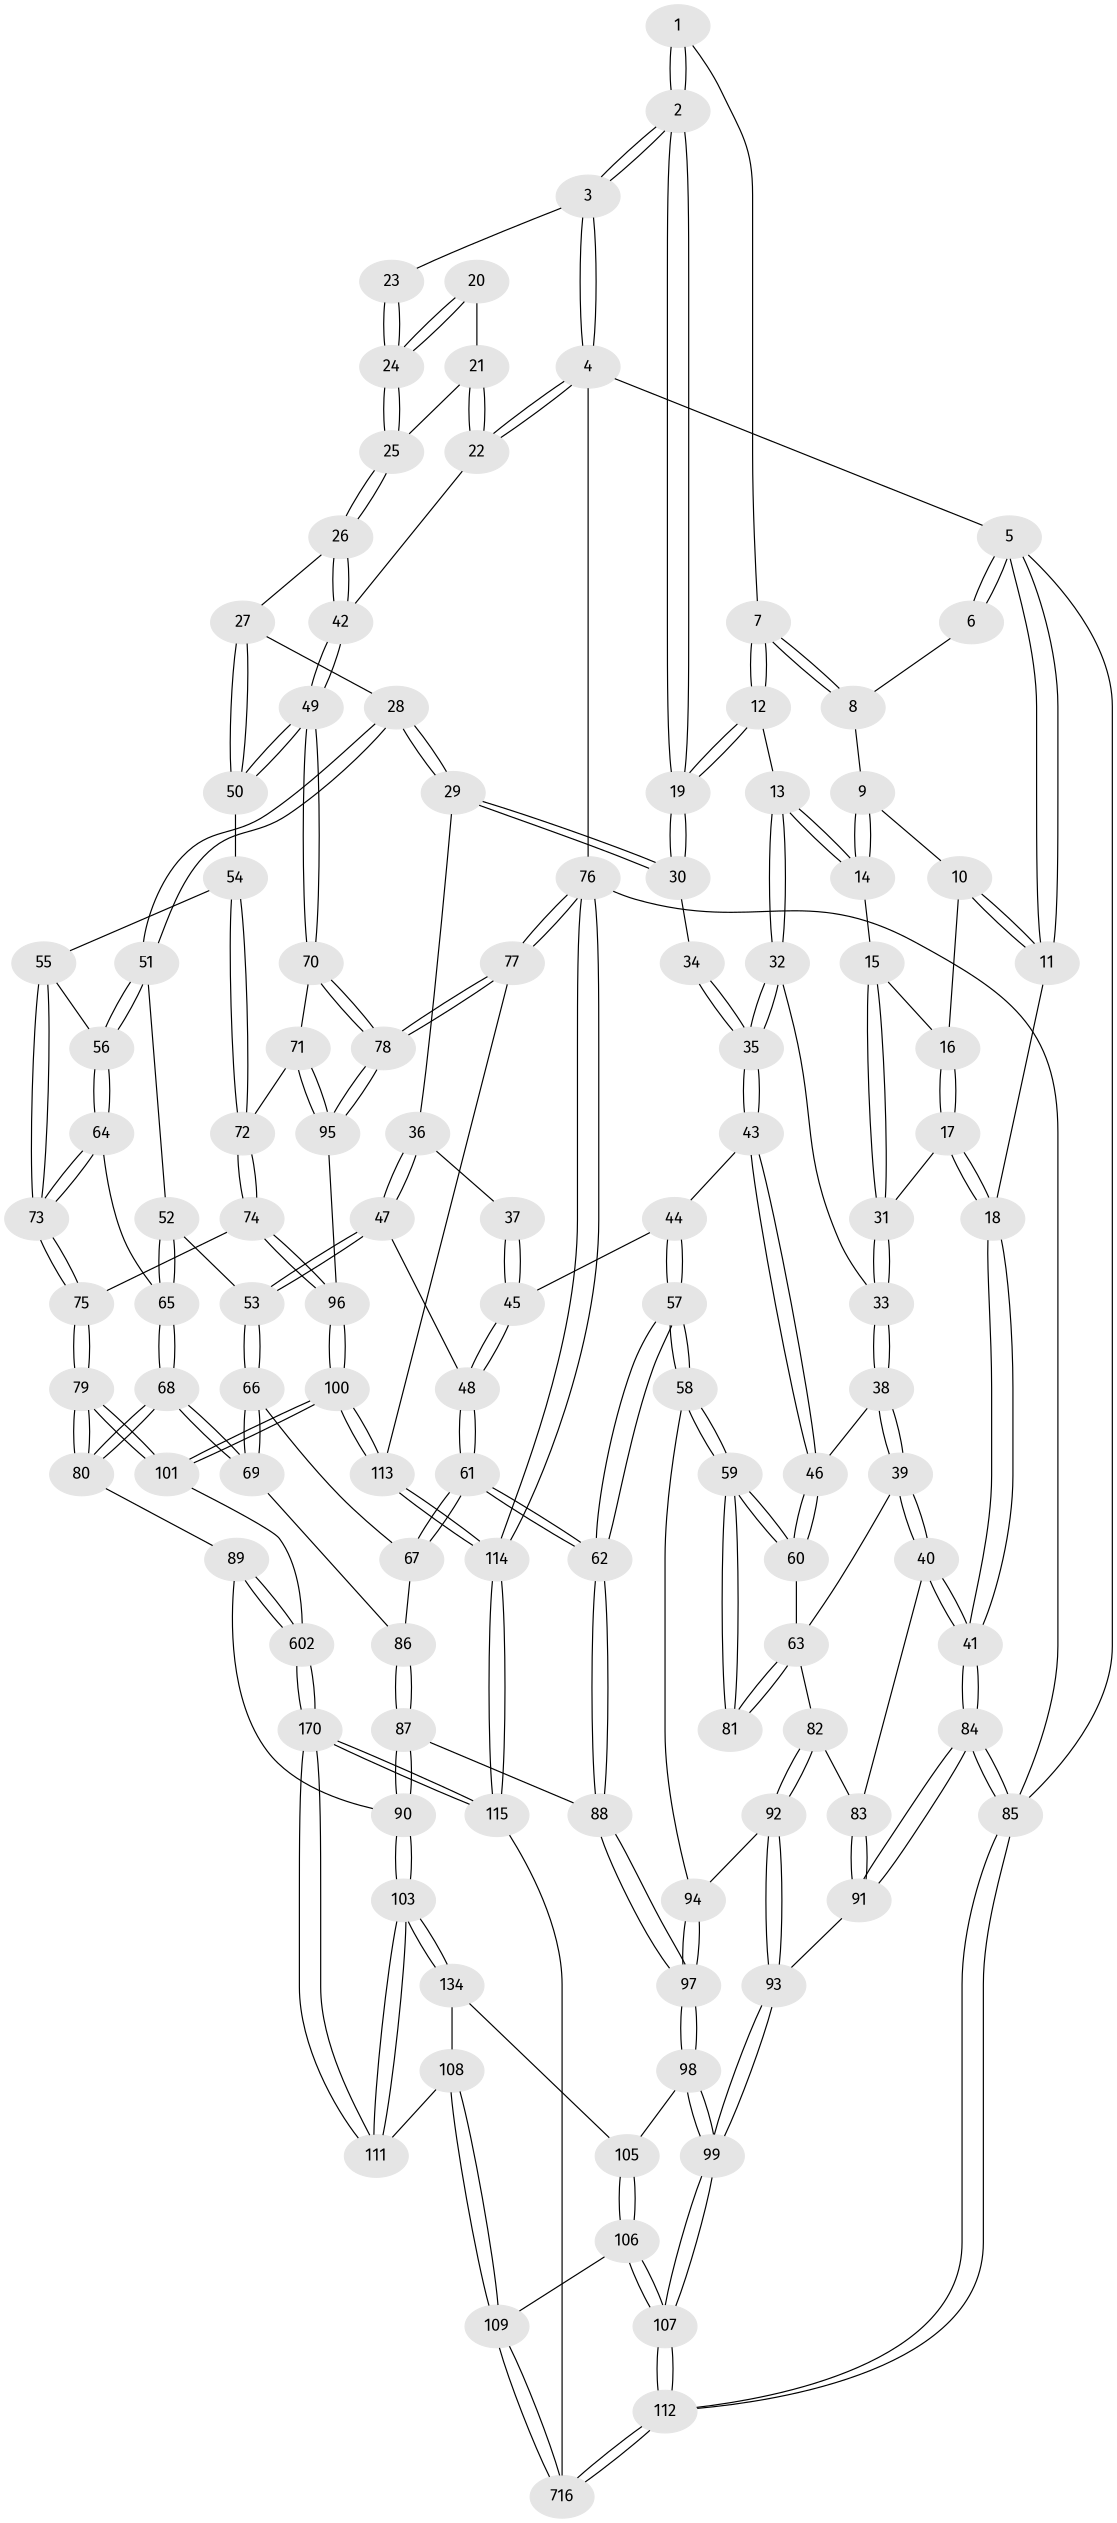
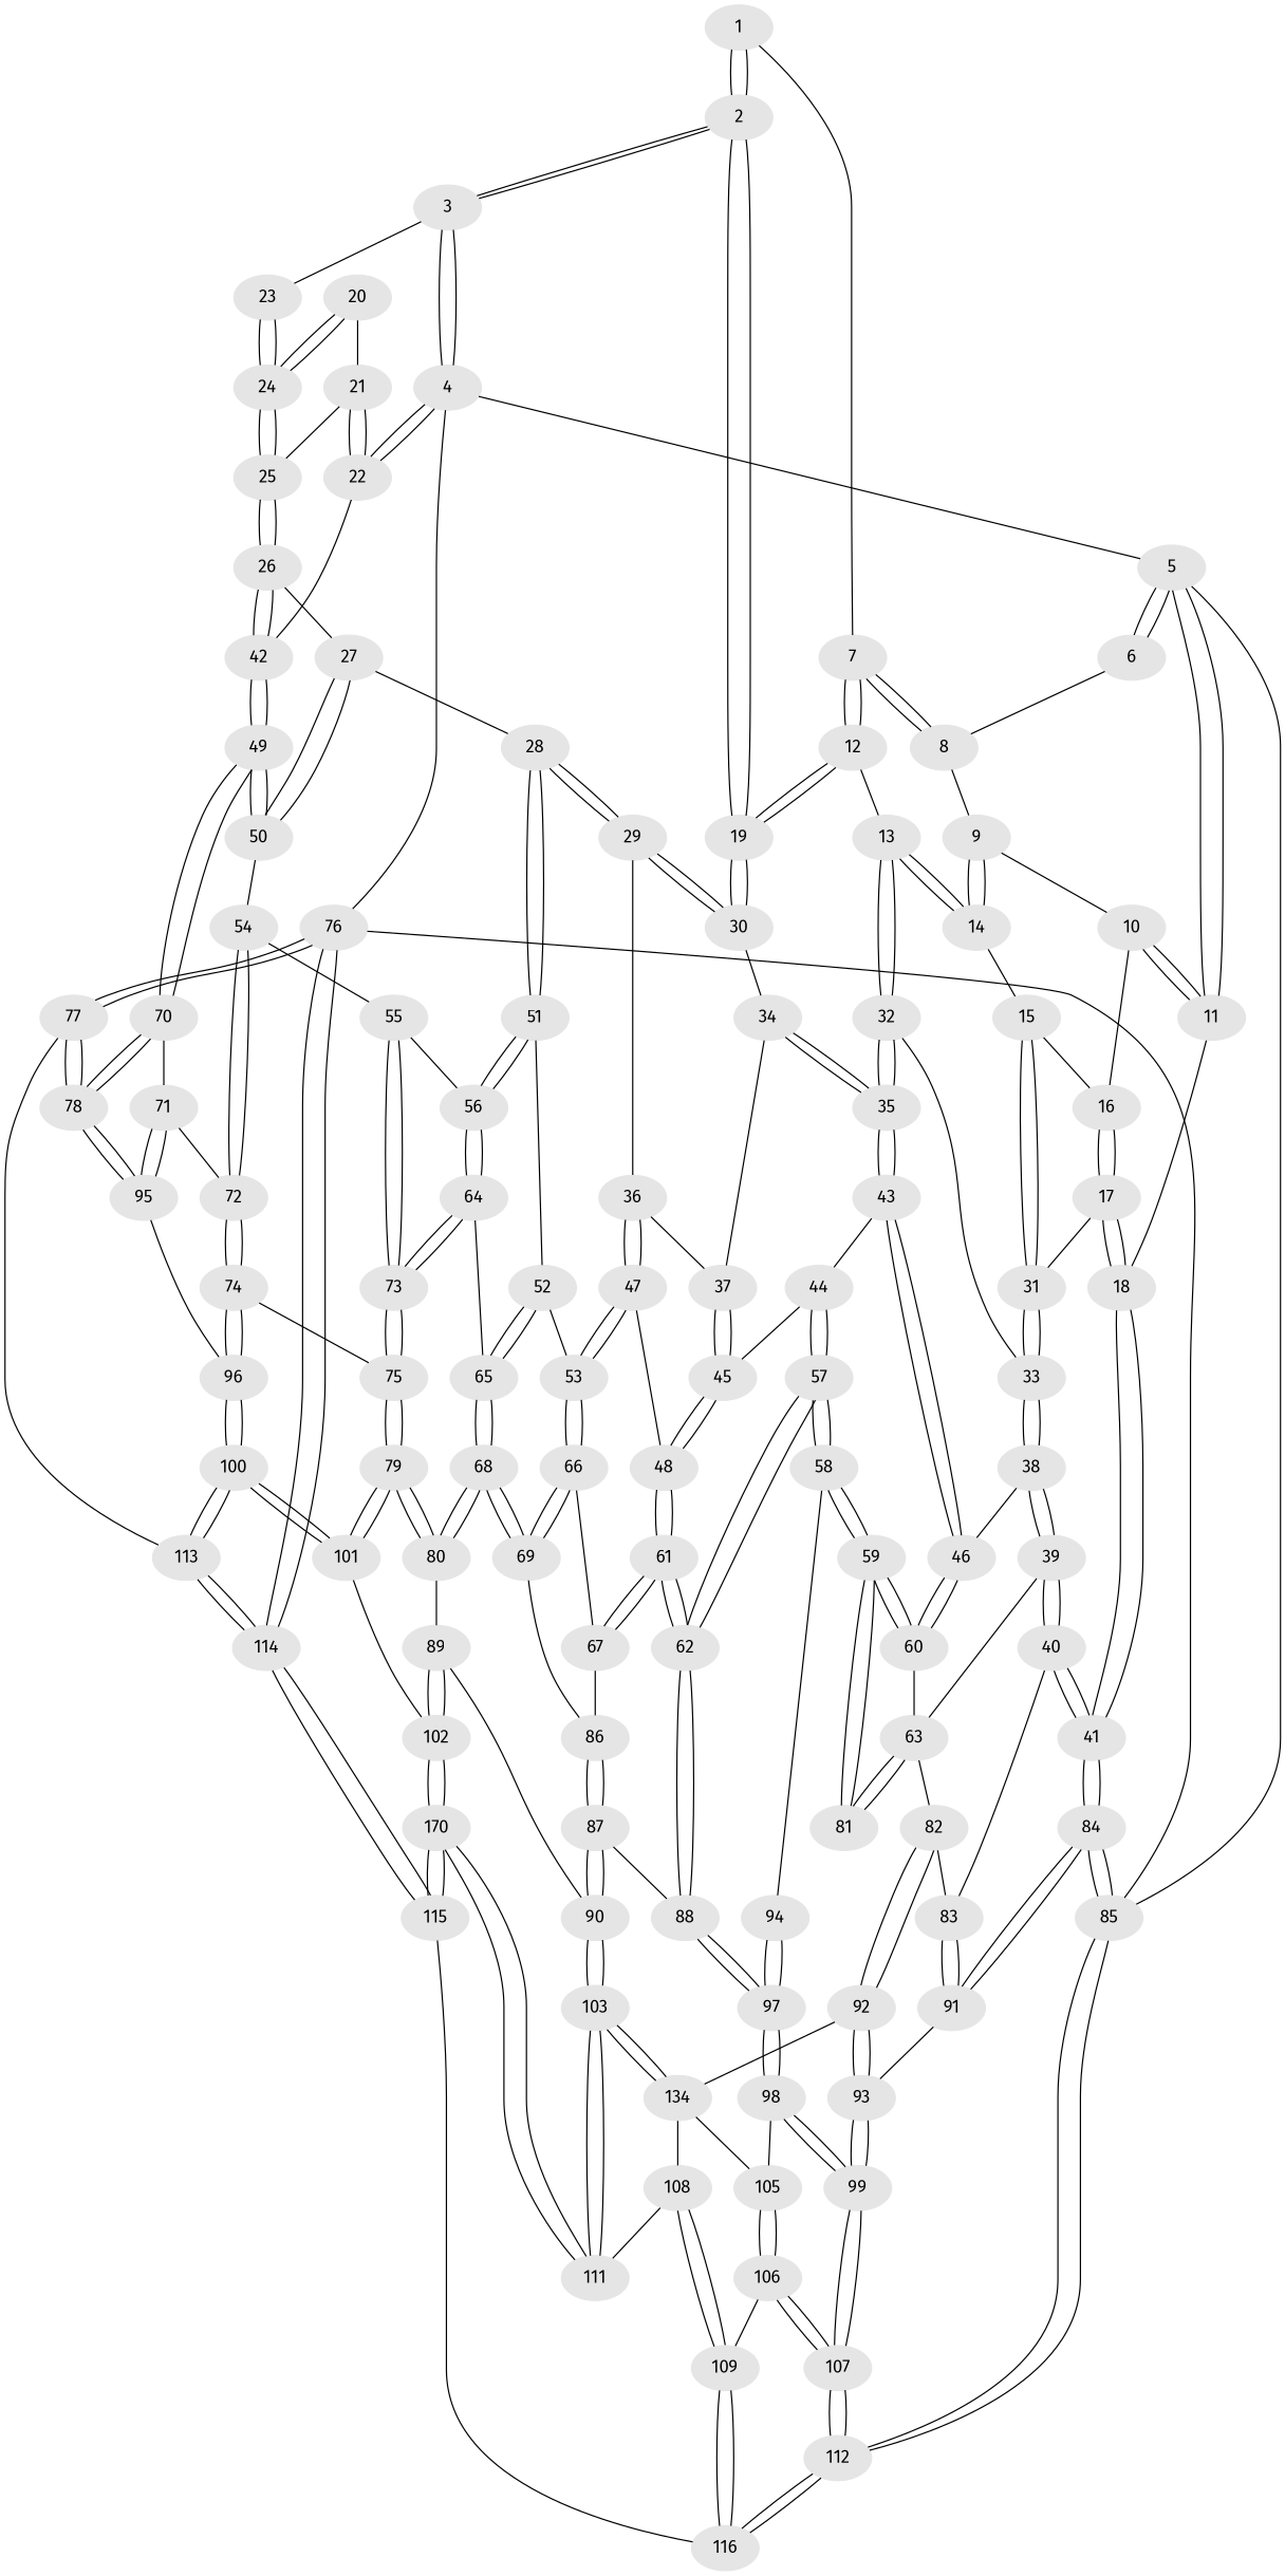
  graph {
    fontname="Fira Sans"
    node [color=gray90 fontname="Fira Sans" style=filled]
    edge [fontname="Fira Sans"]
    1
    2
    7
    3
    19
    8
    12
    4
    23
    30
    5
    22
    76
    24
    6
    11
    85
    42
    77
    114
    18
    112
    9
    13
    10
    14
    16
    15
    17
    41
    32
    33
    35
    31
    84
    34
    20
    21
    25
    26
    49
    27
    28
    50
    29
    51
    54
    36
    52
    56
    37
    47
    38
    43
    39
    46
    45
    44
    48
    53
    40
    63
    60
    83
    81
    82
    91
    70
    57
    58
    62
    61
    66
    67
    71
    78
    55
    72
    65
    64
    68
    69
    73
    74
    75
    59
    94
    88
    97
    86
    80
    87
    89
    95
    96
    79
    100
    101
    113
    115
-   102 [label=602]
+   102
    90
    92
    93
-   116 [label=716]
+   116
    103
    98
    n108 [label=170]
    n109 [label=134]
    111
    99
    107
    105
    106
    108
    109
    1 -- 2
    1 -- 2
    1 -- 7
    2 -- 3
    2 -- 3
    2 -- 19
    2 -- 19
    7 -- 8
    7 -- 8
    7 -- 12
    7 -- 12
    3 -- 4
    3 -- 4
    3 -- 23
    19 -- 30
    19 -- 30
    8 -- 9
    12 -- 19
    12 -- 19
    12 -- 13
    4 -- 5
    4 -- 22
    4 -- 22
    4 -- 76
    23 -- 24
    23 -- 24
    30 -- 34
    5 -- 6
    5 -- 6
    5 -- 11
    5 -- 11
    5 -- 85
    22 -- 42
    76 -- 85
    76 -- 77
    76 -- 77
    76 -- 114
    76 -- 114
    24 -- 25
    24 -- 25
    6 -- 8
    11 -- 18
    85 -- 112
    85 -- 112
    42 -- 49
    42 -- 49
    77 -- 78
    77 -- 78
    77 -- 113
    114 -- 115
    114 -- 115
    18 -- 41
    18 -- 41
    112 -- 116
    112 -- 116
    9 -- 10
    9 -- 14
    9 -- 14
    13 -- 14
    13 -- 14
    13 -- 32
    13 -- 32
    10 -- 11
    10 -- 11
    10 -- 16
    14 -- 15
    16 -- 17
    16 -- 17
    15 -- 16
    15 -- 31
    15 -- 31
    17 -- 18
    17 -- 18
    17 -- 31
    41 -- 84
    41 -- 84
    32 -- 33
    32 -- 35
    32 -- 35
    33 -- 38
    33 -- 38
    35 -- 43
    35 -- 43
    31 -- 33
    31 -- 33
    84 -- 85
    84 -- 85
    84 -- 91
    84 -- 91
    34 -- 35
    34 -- 35
+   34 -- 37
    20 -- 24
    20 -- 24
    20 -- 21
    21 -- 22
    21 -- 22
    21 -- 25
    25 -- 26
    25 -- 26
    26 -- 42
    26 -- 42
    26 -- 27
    49 -- 50
    49 -- 50
    49 -- 70
    49 -- 70
    27 -- 28
    27 -- 50
    27 -- 50
    28 -- 29
    28 -- 29
    28 -- 51
    28 -- 51
    50 -- 54
    29 -- 30
    29 -- 30
    29 -- 36
    51 -- 52
    51 -- 56
    51 -- 56
    54 -- 55
    54 -- 72
    54 -- 72
    36 -- 37
    36 -- 47
    36 -- 47
    52 -- 53
    52 -- 65
    52 -- 65
    56 -- 64
    56 -- 64
    37 -- 45
    37 -- 45
    47 -- 48
    47 -- 53
    47 -- 53
    38 -- 39
    38 -- 39
    38 -- 46
    43 -- 46
    43 -- 46
    43 -- 44
    39 -- 40
    39 -- 40
    39 -- 63
    46 -- 60
    46 -- 60
    45 -- 48
    45 -- 48
    44 -- 45
    44 -- 57
    44 -- 57
    48 -- 61
    48 -- 61
    53 -- 66
    53 -- 66
    40 -- 41
    40 -- 41
    40 -- 83
    63 -- 81
    63 -- 81
    63 -- 82
    60 -- 63
    83 -- 91
    83 -- 91
    82 -- 83
    82 -- 92
    82 -- 92
    91 -- 93
    70 -- 71
    70 -- 78
    70 -- 78
    57 -- 58
    57 -- 58
    57 -- 62
    57 -- 62
    58 -- 59
    58 -- 59
    58 -- 94
    62 -- 88
    62 -- 88
    61 -- 62
    61 -- 62
    61 -- 67
    61 -- 67
    66 -- 67
    66 -- 69
    66 -- 69
    67 -- 86
    71 -- 72
    71 -- 95
    71 -- 95
    78 -- 95
    78 -- 95
    55 -- 56
    55 -- 73
    55 -- 73
    72 -- 74
    72 -- 74
    65 -- 68
    65 -- 68
    64 -- 65
    64 -- 73
    64 -- 73
    68 -- 69
    68 -- 69
    68 -- 80
    68 -- 80
    69 -- 86
    73 -- 75
    73 -- 75
    74 -- 75
    74 -- 96
    74 -- 96
    75 -- 79
    75 -- 79
    59 -- 60
    59 -- 60
    59 -- 81
    59 -- 81
    94 -- 97
    94 -- 97
    88 -- 97
    88 -- 97
    97 -- 98
    97 -- 98
    86 -- 87
    86 -- 87
    80 -- 89
    87 -- 88
    87 -- 90
    87 -- 90
    89 -- 102
    89 -- 102
    89 -- 90
    95 -- 96
    96 -- 100
    96 -- 100
    79 -- 80
    79 -- 80
    79 -- 101
    79 -- 101
    100 -- 101
    100 -- 101
    100 -- 113
    100 -- 113
    101 -- 102
    113 -- 114
    113 -- 114
    115 -- 116
    102 -- n108
    102 -- n108
    90 -- 103
    90 -- 103
-   92 -- 94
+   92 -- n109
    92 -- 93
    92 -- 93
    93 -- 99
    93 -- 99
    103 -- n109
    103 -- n109
    103 -- 111
    103 -- 111
    98 -- 99
    98 -- 99
    98 -- 105
    n108 -- 115
    n108 -- 115
    n108 -- 111
    n108 -- 111
    n109 -- 105
    n109 -- 108
    99 -- 107
    99 -- 107
    107 -- 112
    107 -- 112
    105 -- 106
    105 -- 106
    106 -- 107
    106 -- 107
    106 -- 109
    108 -- 111
    108 -- 109
    108 -- 109
    109 -- 116
    109 -- 116
  }
